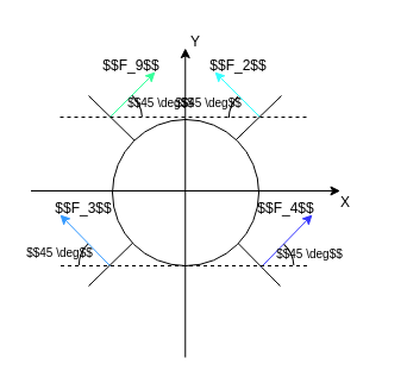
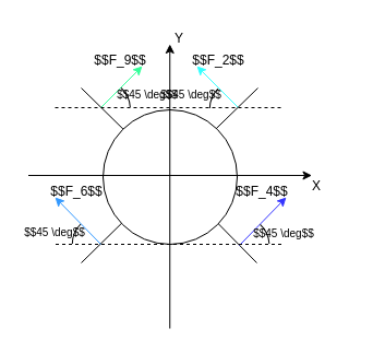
  <mxCell id="0" />
  <mxCell id="1" parent="0" />
  <mxCell id="2" value="" style="endArrow=none;html=1;rounded=0;entryX=0;entryY=0;entryDx=0;entryDy=0;" parent="1" edge="1"><mxGeometry width="50" height="50" relative="1" as="geometry"><mxPoint x="74" y="80" as="sourcePoint" /><mxPoint x="119.645" y="124.645" as="targetPoint" /></mxGeometry></mxCell>
  <mxCell id="3" value="" style="endArrow=none;html=1;rounded=0;exitX=1;exitY=1;exitDx=0;exitDy=0;" parent="1" edge="1"><mxGeometry width="50" height="50" relative="1" as="geometry"><mxPoint x="191" y="195.355" as="sourcePoint" /><mxPoint x="235" y="240" as="targetPoint" /></mxGeometry></mxCell>
  <mxCell id="4" value="" style="endArrow=none;html=1;rounded=0;exitX=1;exitY=0;exitDx=0;exitDy=0;" parent="1" edge="1"><mxGeometry width="50" height="50" relative="1" as="geometry"><mxPoint x="190" y="124.645" as="sourcePoint" /><mxPoint x="236" y="80" as="targetPoint" /></mxGeometry></mxCell>
  <mxCell id="5" value="" style="endArrow=none;html=1;rounded=0;entryX=0;entryY=1;entryDx=0;entryDy=0;" parent="1" edge="1"><mxGeometry width="50" height="50" relative="1" as="geometry"><mxPoint x="74" y="240" as="sourcePoint" /><mxPoint x="119.645" y="195.355" as="targetPoint" /></mxGeometry></mxCell>
  <mxCell id="6" value="" style="ellipse;whiteSpace=wrap;html=1;aspect=fixed;" vertex="1" parent="1"><mxGeometry x="94" y="100" width="123" height="123" as="geometry" /></mxCell>
  <mxCell id="7" value="" style="endArrow=classic;html=1;rounded=0;strokeColor=#33FF99;" edge="1" parent="1"><mxGeometry width="50" height="50" relative="1" as="geometry"><mxPoint x="92" y="98" as="sourcePoint" /><mxPoint x="130" y="60" as="targetPoint" /></mxGeometry></mxCell>
  <mxCell id="8" value="" style="endArrow=classic;html=1;rounded=0;strokeColor=#33FFFF;" edge="1" parent="1"><mxGeometry width="50" height="50" relative="1" as="geometry"><mxPoint x="218" y="98" as="sourcePoint" /><mxPoint x="180" y="60" as="targetPoint" /></mxGeometry></mxCell>
  <mxCell id="9" value="" style="endArrow=classic;html=1;rounded=0;strokeColor=#3399FF;" edge="1" parent="1"><mxGeometry width="50" height="50" relative="1" as="geometry"><mxPoint x="92" y="223" as="sourcePoint" /><mxPoint x="50" y="180" as="targetPoint" /></mxGeometry></mxCell>
  <mxCell id="10" value="" style="endArrow=classic;html=1;rounded=0;strokeColor=#3333FF;" edge="1" parent="1"><mxGeometry width="50" height="50" relative="1" as="geometry"><mxPoint x="219" y="224" as="sourcePoint" /><mxPoint x="262" y="180" as="targetPoint" /></mxGeometry></mxCell>
  <mxCell id="11" value="Y" style="text;html=1;align=center;verticalAlign=middle;whiteSpace=wrap;rounded=0;" vertex="1" parent="1"><mxGeometry x="134" y="20" width="60" height="30" as="geometry" /></mxCell>
  <mxCell id="12" value="X" style="text;html=1;align=center;verticalAlign=middle;whiteSpace=wrap;rounded=0;" vertex="1" parent="1"><mxGeometry x="260" y="155" width="60" height="30" as="geometry" /></mxCell>
  <mxCell id="13" value="&lt;div&gt;$$F_9$$&lt;/div&gt;" style="text;html=1;align=center;verticalAlign=middle;whiteSpace=wrap;rounded=0;" vertex="1" parent="1"><mxGeometry x="80" y="40" width="60" height="30" as="geometry" /></mxCell>
  <mxCell id="14" value="&lt;div&gt;$$F_2$$&lt;/div&gt;" style="text;html=1;align=center;verticalAlign=middle;whiteSpace=wrap;rounded=0;" vertex="1" parent="1"><mxGeometry x="170" y="40" width="60" height="30" as="geometry" /></mxCell>
- <mxCell id="15" value="&lt;div&gt;$$F_3$$&lt;/div&gt;" style="text;html=1;align=center;verticalAlign=middle;whiteSpace=wrap;rounded=0;" vertex="1" parent="1"><mxGeometry x="40" y="160" width="60" height="30" as="geometry" /></mxCell>
+ <mxCell id="15" value="&lt;div&gt;$$F_6$$&lt;/div&gt;" style="text;html=1;align=center;verticalAlign=middle;whiteSpace=wrap;rounded=0;" vertex="1" parent="1"><mxGeometry x="40" y="160" width="60" height="30" as="geometry" /></mxCell>
  <mxCell id="16" value="&lt;div&gt;$$F_4$$&lt;/div&gt;" style="text;html=1;align=center;verticalAlign=middle;whiteSpace=wrap;rounded=0;" vertex="1" parent="1"><mxGeometry x="210" y="160" width="60" height="30" as="geometry" /></mxCell>
  <mxCell id="17" value="" style="endArrow=classic;html=1;rounded=0;" edge="1" parent="1"><mxGeometry width="50" height="50" relative="1" as="geometry"><mxPoint x="155.26" y="300" as="sourcePoint" /><mxPoint x="155.26" y="40" as="targetPoint" /></mxGeometry></mxCell>
  <mxCell id="18" value="" style="endArrow=classic;html=1;rounded=0;" edge="1" parent="1"><mxGeometry width="50" height="50" relative="1" as="geometry"><mxPoint x="25.5" y="160" as="sourcePoint" /><mxPoint x="285.5" y="160" as="targetPoint" /></mxGeometry></mxCell>
  <mxCell id="19" value="" style="html=1;labelBackgroundColor=#ffffff;endArrow=none;endFill=0;jettySize=auto;orthogonalLoop=1;strokeWidth=1;dashed=1;fontSize=14;rounded=0;" edge="1" parent="1"><mxGeometry width="60" height="60" relative="1" as="geometry"><mxPoint x="50" y="98" as="sourcePoint" /><mxPoint x="260" y="98" as="targetPoint" /></mxGeometry></mxCell>
  <mxCell id="20" value="" style="html=1;labelBackgroundColor=#ffffff;endArrow=none;endFill=0;jettySize=auto;orthogonalLoop=1;strokeWidth=1;dashed=1;fontSize=14;rounded=0;" edge="1" parent="1"><mxGeometry width="60" height="60" relative="1" as="geometry"><mxPoint x="50.5" y="223" as="sourcePoint" /><mxPoint x="260.5" y="223" as="targetPoint" /></mxGeometry></mxCell>
  <mxCell id="21" value="" style="verticalLabelPosition=bottom;verticalAlign=top;html=1;shape=mxgraph.basic.arc;startAngle=0.493;endAngle=0.609;rotation=-135;" vertex="1" parent="1"><mxGeometry x="63.49" y="72.04" width="54.28" height="58.73" as="geometry" /></mxCell>
  <mxCell id="22" value="" style="verticalLabelPosition=bottom;verticalAlign=top;html=1;shape=mxgraph.basic.arc;startAngle=0.493;endAngle=0.609;rotation=313;flipH=0;flipV=1;" vertex="1" parent="1"><mxGeometry x="193" y="72.04" width="54.28" height="58.73" as="geometry" /></mxCell>
  <mxCell id="23" value="" style="verticalLabelPosition=bottom;verticalAlign=top;html=1;shape=mxgraph.basic.arc;startAngle=0.493;endAngle=0.609;rotation=313;flipH=0;flipV=1;" vertex="1" parent="1"><mxGeometry x="67" y="196" width="54.28" height="58.73" as="geometry" /></mxCell>
  <mxCell id="24" value="" style="verticalLabelPosition=bottom;verticalAlign=top;html=1;shape=mxgraph.basic.arc;startAngle=0.493;endAngle=0.609;rotation=-135;" vertex="1" parent="1"><mxGeometry x="191" y="197" width="54.28" height="58.73" as="geometry" /></mxCell>
  <mxCell id="25" value="&lt;div style=&quot;font-size: 13px;&quot;&gt;&lt;font style=&quot;font-size: 10px;&quot;&gt;$$45 \deg$$&lt;/font&gt;&lt;/div&gt;" style="text;html=1;align=center;verticalAlign=middle;whiteSpace=wrap;rounded=0;" vertex="1" parent="1"><mxGeometry x="20" y="196" width="60" height="30" as="geometry" /></mxCell>
  <mxCell id="26" value="&lt;div style=&quot;font-size: 13px;&quot;&gt;&lt;font style=&quot;font-size: 10px;&quot;&gt;$$45 \deg$$&lt;/font&gt;&lt;/div&gt;" style="text;html=1;align=center;verticalAlign=middle;whiteSpace=wrap;rounded=0;" vertex="1" parent="1"><mxGeometry x="230" y="197" width="60" height="30" as="geometry" /></mxCell>
  <mxCell id="27" value="&lt;div style=&quot;font-size: 13px;&quot;&gt;&lt;font style=&quot;font-size: 10px;&quot;&gt;$$45 \deg$$&lt;/font&gt;&lt;/div&gt;" style="text;html=1;align=center;verticalAlign=middle;whiteSpace=wrap;rounded=0;" vertex="1" parent="1"><mxGeometry x="145" y="70" width="60" height="30" as="geometry" /></mxCell>
  <mxCell id="28" value="&lt;div style=&quot;font-size: 13px;&quot;&gt;&lt;font style=&quot;font-size: 10px;&quot;&gt;$$45 \deg$$&lt;/font&gt;&lt;/div&gt;" style="text;html=1;align=center;verticalAlign=middle;whiteSpace=wrap;rounded=0;" vertex="1" parent="1"><mxGeometry x="105" y="70" width="60" height="30" as="geometry" /></mxCell>
